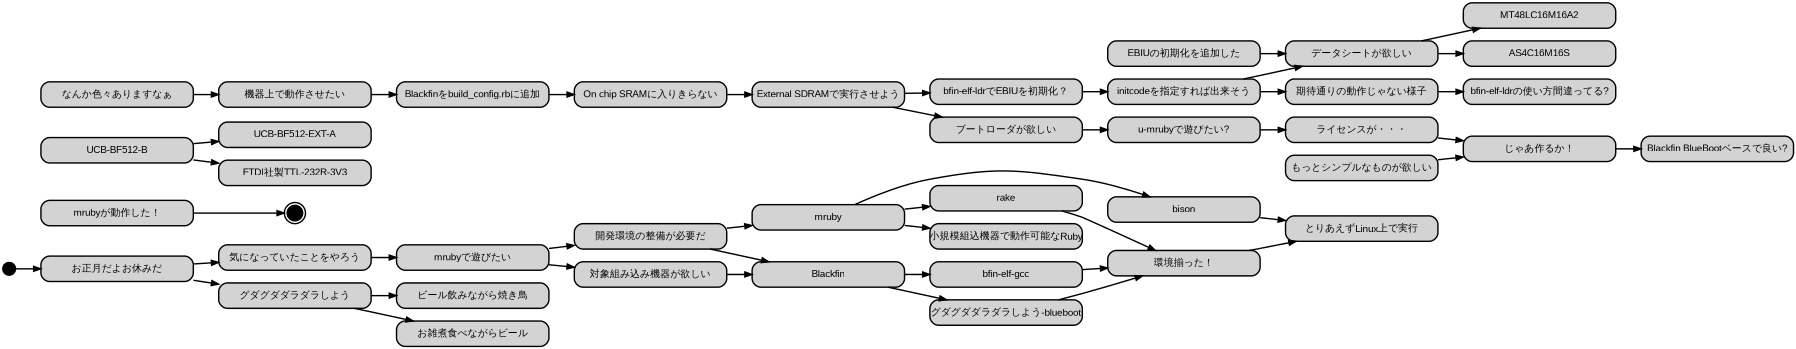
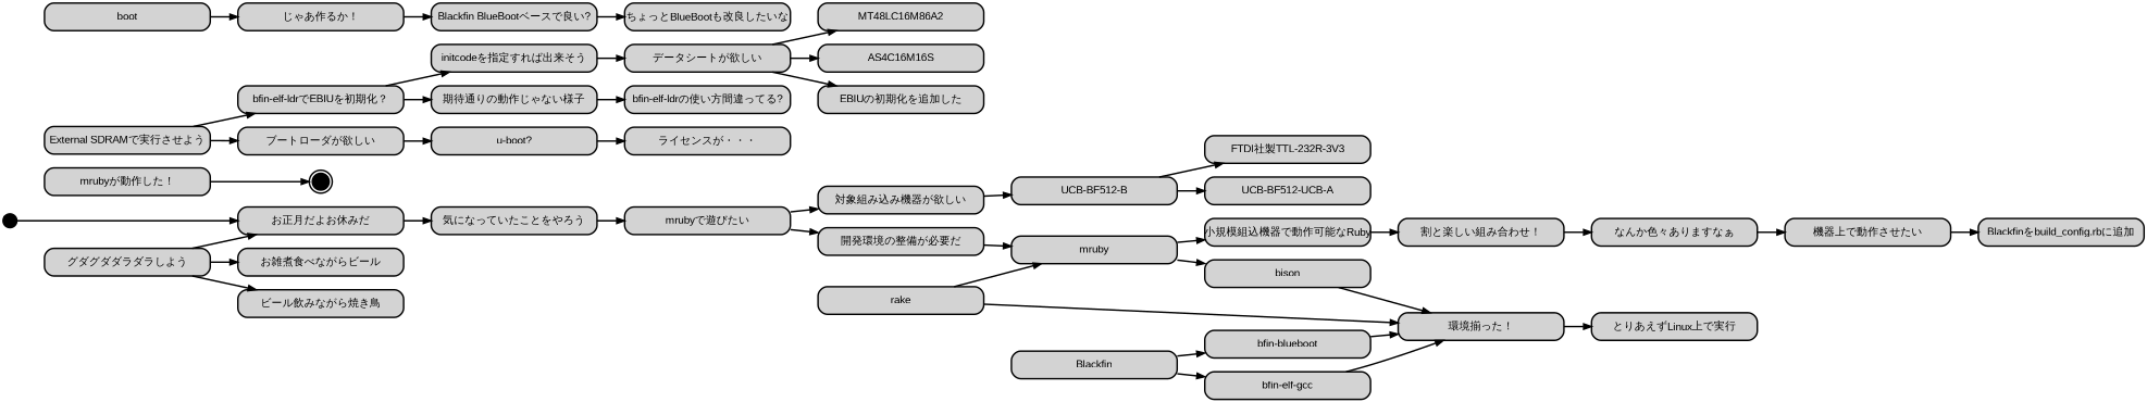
  digraph {
    concentrate=true
    rankdir=LR
    node [fixedsize=true fontname=Arial shape=box style="rounded,filled,bold"]
    edge [fontname=Arial style=bold weight=100]
    Init [fillcolor=black shape=circle width=0.25]
    mruby [width=3.0]
    Blackfin [width=3.0]
    Fini [fillcolor=black shape=doublecircle width=0.3]
    "お正月だよお休みだ" [width=3.0]
    bison [width=3.0]
    rake [width=3.0]
    "小規模組込機器で動作可能なRuby" [width=3.0]
    "bfin-elf-gcc" [width=3.0]
-   "bfin-blueboot" [width=3.0 label="グダグダダラダラしよう-blueboot"]
+   "bfin-blueboot" [width=3.0]
    "気になっていたことをやろう" [width=3.0]
    "グダグダダラダラしよう" [width=3.0]
    "環境揃った！" [width=3.0]
+   "割と楽しい組み合わせ！" [width=3.0]
    "mrubyで遊びたい" [width=3.0]
    "ビール飲みながら焼き鳥" [width=3.0]
    "お雑煮食べながらビール" [width=3.0]
    "開発環境の整備が必要だ" [width=3.0]
    "対象組み込み機器が欲しい" [width=3.0]
    "UCB-BF512-B" [width=3.0]
    "とりあえずLinux上で実行" [width=3.0]
-   "UCB-BF512-EXT-A" [width=3.0]
+   "UCB-BF512-EXT-A" [width=3.0 label="UCB-BF512-UCB-A"]
    "FTDI社製TTL-232R-3V3" [width=3.0]
    "なんか色々ありますなぁ" [width=3.0]
    "機器上で動作させたい" [width=3.0]
    "Blackfinをbuild_config.rbに追加" [width=3.0]
-   "On chip SRAMに入りきらない" [width=3.0]
    "External SDRAMで実行させよう" [width=3.0]
    "bfin-elf-ldrでEBIUを初期化？" [width=3.0]
    "ブートローダが欲しい" [width=3.0]
    "initcodeを指定すれば出来そう" [width=3.0]
-   "u-boot?" [width=3.0 label="u-mrubyで遊びたい?"]
+   "u-boot?" [width=3.0]
    "データシートが欲しい" [width=3.0]
    "期待通りの動作じゃない様子" [width=3.0]
-   MT48LC16M16A2 [width=3.0]
+   MT48LC16M16A2 [width=3.0 label=MT48LC16M86A2]
    AS4C16M16S [width=3.0]
    "EBIUの初期化を追加した" [width=3.0]
    "bfin-elf-ldrの使い方間違ってる?" [width=3.0]
    "ライセンスが・・・" [width=3.0]
-   "もっとシンプルなものが欲しい" [width=3.0]
+   "もっとシンプルなものが欲しい" [width=3.0 label=boot]
    "じゃあ作るか！" [width=3.0]
    "Blackfin BlueBootベースで良い?" [width=3.0]
+   "ちょっとBlueBootも改良したいな" [width=3.0]
    "mrubyが動作した！" [width=3.0]
    subgraph sub_1 {
      rank=source
      Init
    }
    subgraph sub_2 {
      rank=same
      mruby
      Blackfin
    }
    subgraph sub_3 {
      rank=destination
      Fini
    }
    Init -> "お正月だよお休みだ"
    mruby -> bison
-   mruby -> rake
+   rake -> mruby
    mruby -> "小規模組込機器で動作可能なRuby"
    Blackfin -> "bfin-elf-gcc"
    Blackfin -> "bfin-blueboot"
    "お正月だよお休みだ" -> "気になっていたことをやろう"
-   "お正月だよお休みだ" -> "グダグダダラダラしよう"
-   bison -> "とりあえずLinux上で実行"
+   "グダグダダラダラしよう" -> "お正月だよお休みだ"
+   bison -> "環境揃った！"
    rake -> "環境揃った！"
+   "小規模組込機器で動作可能なRuby" -> "割と楽しい組み合わせ！"
    "bfin-elf-gcc" -> "環境揃った！"
    "bfin-blueboot" -> "環境揃った！"
    "気になっていたことをやろう" -> "mrubyで遊びたい"
    "グダグダダラダラしよう" -> "ビール飲みながら焼き鳥"
    "グダグダダラダラしよう" -> "お雑煮食べながらビール"
    "環境揃った！" -> "とりあえずLinux上で実行"
+   "割と楽しい組み合わせ！" -> "なんか色々ありますなぁ"
    "mrubyで遊びたい" -> "開発環境の整備が必要だ"
    "mrubyで遊びたい" -> "対象組み込み機器が欲しい"
    "開発環境の整備が必要だ" -> mruby
-   "開発環境の整備が必要だ" -> Blackfin
-   "対象組み込み機器が欲しい" -> Blackfin
+   "対象組み込み機器が欲しい" -> "UCB-BF512-B"
    "UCB-BF512-B" -> "UCB-BF512-EXT-A"
    "UCB-BF512-B" -> "FTDI社製TTL-232R-3V3"
    "なんか色々ありますなぁ" -> "機器上で動作させたい"
    "機器上で動作させたい" -> "Blackfinをbuild_config.rbに追加"
-   "Blackfinをbuild_config.rbに追加" -> "On chip SRAMに入りきらない"
-   "On chip SRAMに入りきらない" -> "External SDRAMで実行させよう"
    "External SDRAMで実行させよう" -> "bfin-elf-ldrでEBIUを初期化？"
    "External SDRAMで実行させよう" -> "ブートローダが欲しい"
    "bfin-elf-ldrでEBIUを初期化？" -> "initcodeを指定すれば出来そう"
    "ブートローダが欲しい" -> "u-boot?"
    "initcodeを指定すれば出来そう" -> "データシートが欲しい"
-   "initcodeを指定すれば出来そう" -> "期待通りの動作じゃない様子"
+   "bfin-elf-ldrでEBIUを初期化？" -> "期待通りの動作じゃない様子"
    "u-boot?" -> "ライセンスが・・・"
    "データシートが欲しい" -> MT48LC16M16A2
    "データシートが欲しい" -> AS4C16M16S
-   "EBIUの初期化を追加した" -> "データシートが欲しい"
+   "データシートが欲しい" -> "EBIUの初期化を追加した"
    "期待通りの動作じゃない様子" -> "bfin-elf-ldrの使い方間違ってる?"
-   "ライセンスが・・・" -> "じゃあ作るか！"
    "もっとシンプルなものが欲しい" -> "じゃあ作るか！"
    "じゃあ作るか！" -> "Blackfin BlueBootベースで良い?"
+   "Blackfin BlueBootベースで良い?" -> "ちょっとBlueBootも改良したいな"
    "mrubyが動作した！" -> Fini
  }
